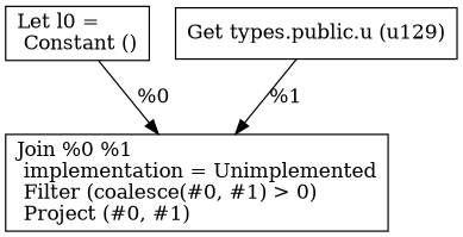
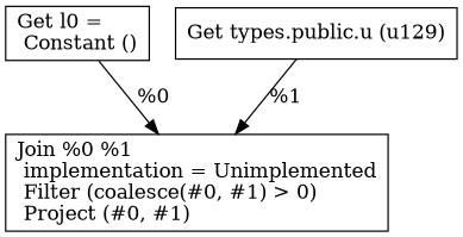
  digraph {
    node [shape=record]
-   n1 [label="Let l0 =\l Constant ()\l"]
+   n1 [label="Get l0 =\l Constant ()\l"]
    n2 [label=" Join %0 %1\l  implementation = Unimplemented\l Filter (coalesce(#0, #1) \> 0)\l Project (#0, #1)\l"]
    n3 [label=" Get types.public.u (u129)\l"]
    n1 -> n2 [label="%0\l"]
    n3 -> n2 [label="%1\l"]
  }
